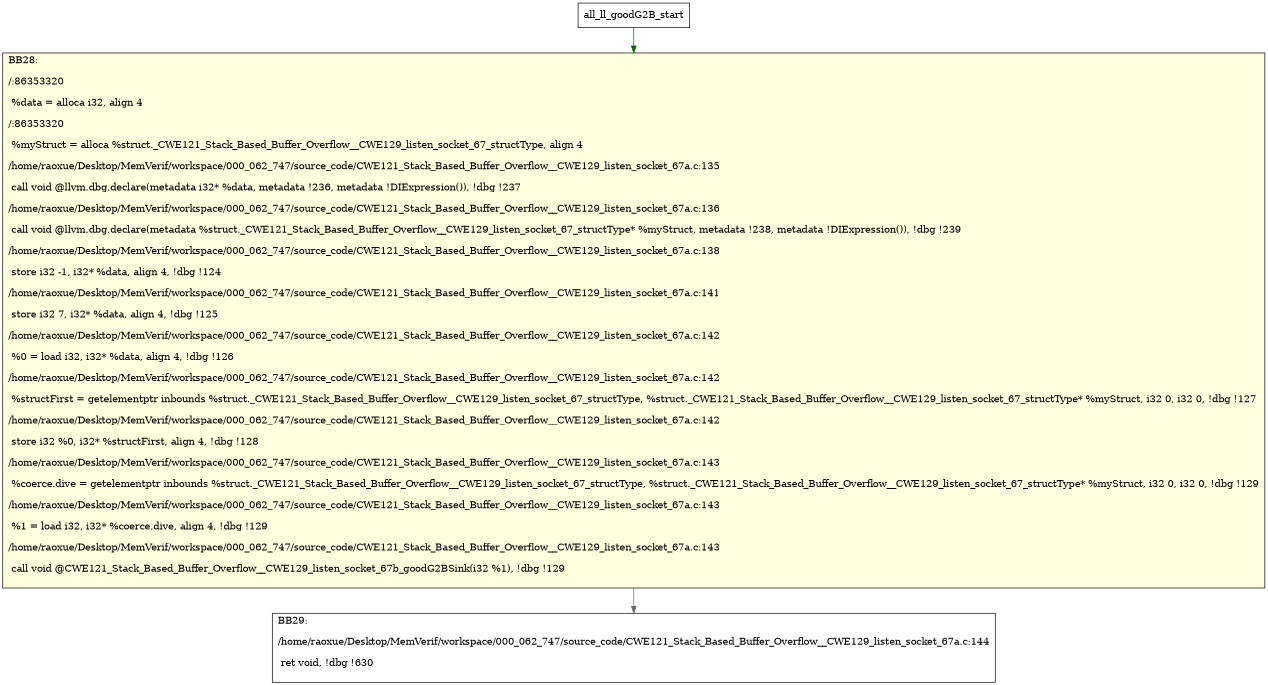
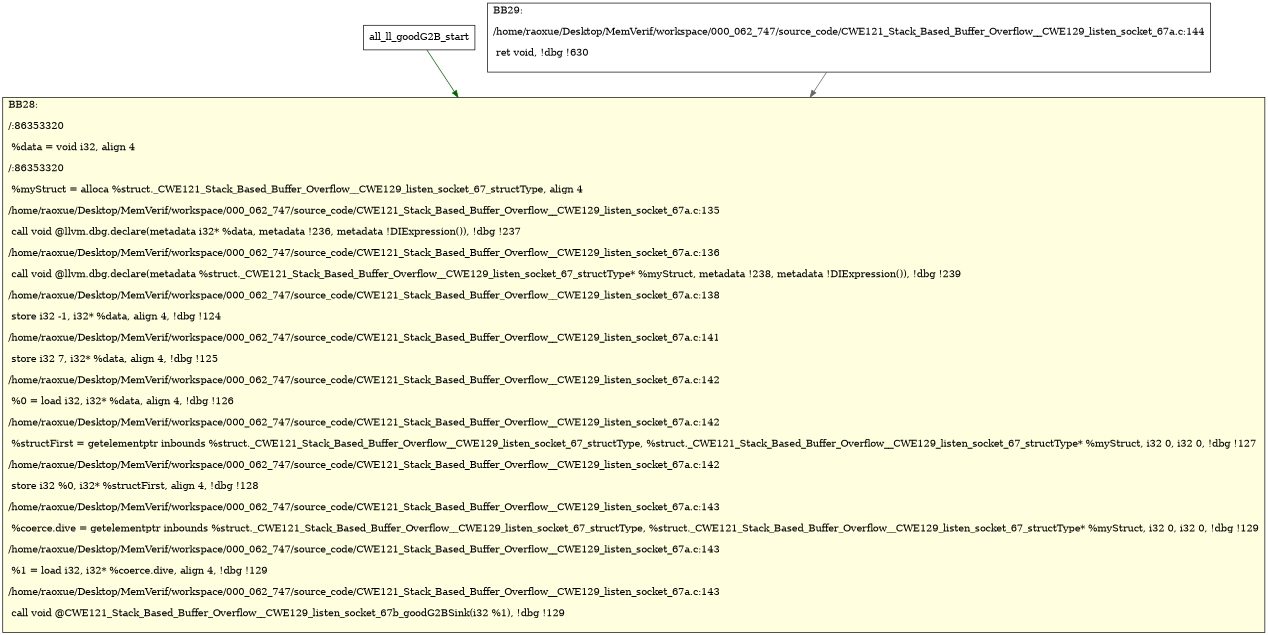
  digraph {
    node [fillcolor=white shape=record style=filled]
    n1 [label="{all_ll_goodG2B_start}"]
-   n2 [fillcolor=lightyellow label="{BB28:\l\l/:86353320\l\n  %data = alloca i32, align 4\l\n/:86353320\l\n  %myStruct = alloca %struct._CWE121_Stack_Based_Buffer_Overflow__CWE129_listen_socket_67_structType, align 4\l\n/home/raoxue/Desktop/MemVerif/workspace/000_062_747/source_code/CWE121_Stack_Based_Buffer_Overflow__CWE129_listen_socket_67a.c:135\l\n  call void @llvm.dbg.declare(metadata i32* %data, metadata !236, metadata !DIExpression()), !dbg !237\l\n/home/raoxue/Desktop/MemVerif/workspace/000_062_747/source_code/CWE121_Stack_Based_Buffer_Overflow__CWE129_listen_socket_67a.c:136\l\n  call void @llvm.dbg.declare(metadata %struct._CWE121_Stack_Based_Buffer_Overflow__CWE129_listen_socket_67_structType* %myStruct, metadata !238, metadata !DIExpression()), !dbg !239\l\n/home/raoxue/Desktop/MemVerif/workspace/000_062_747/source_code/CWE121_Stack_Based_Buffer_Overflow__CWE129_listen_socket_67a.c:138\l\n  store i32 -1, i32* %data, align 4, !dbg !124\l\n/home/raoxue/Desktop/MemVerif/workspace/000_062_747/source_code/CWE121_Stack_Based_Buffer_Overflow__CWE129_listen_socket_67a.c:141\l\n  store i32 7, i32* %data, align 4, !dbg !125\l\n/home/raoxue/Desktop/MemVerif/workspace/000_062_747/source_code/CWE121_Stack_Based_Buffer_Overflow__CWE129_listen_socket_67a.c:142\l\n  %0 = load i32, i32* %data, align 4, !dbg !126\l\n/home/raoxue/Desktop/MemVerif/workspace/000_062_747/source_code/CWE121_Stack_Based_Buffer_Overflow__CWE129_listen_socket_67a.c:142\l\n  %structFirst = getelementptr inbounds %struct._CWE121_Stack_Based_Buffer_Overflow__CWE129_listen_socket_67_structType, %struct._CWE121_Stack_Based_Buffer_Overflow__CWE129_listen_socket_67_structType* %myStruct, i32 0, i32 0, !dbg !127\l\n/home/raoxue/Desktop/MemVerif/workspace/000_062_747/source_code/CWE121_Stack_Based_Buffer_Overflow__CWE129_listen_socket_67a.c:142\l\n  store i32 %0, i32* %structFirst, align 4, !dbg !128\l\n/home/raoxue/Desktop/MemVerif/workspace/000_062_747/source_code/CWE121_Stack_Based_Buffer_Overflow__CWE129_listen_socket_67a.c:143\l\n  %coerce.dive = getelementptr inbounds %struct._CWE121_Stack_Based_Buffer_Overflow__CWE129_listen_socket_67_structType, %struct._CWE121_Stack_Based_Buffer_Overflow__CWE129_listen_socket_67_structType* %myStruct, i32 0, i32 0, !dbg !129\l\n/home/raoxue/Desktop/MemVerif/workspace/000_062_747/source_code/CWE121_Stack_Based_Buffer_Overflow__CWE129_listen_socket_67a.c:143\l\n  %1 = load i32, i32* %coerce.dive, align 4, !dbg !129\l\n/home/raoxue/Desktop/MemVerif/workspace/000_062_747/source_code/CWE121_Stack_Based_Buffer_Overflow__CWE129_listen_socket_67a.c:143\l\n  call void @CWE121_Stack_Based_Buffer_Overflow__CWE129_listen_socket_67b_goodG2BSink(i32 %1), !dbg !129\l\n}"]
+   n2 [fillcolor=lightyellow label="{BB28:\l\l/:86353320\l\n  %data = void i32, align 4\l\n/:86353320\l\n  %myStruct = alloca %struct._CWE121_Stack_Based_Buffer_Overflow__CWE129_listen_socket_67_structType, align 4\l\n/home/raoxue/Desktop/MemVerif/workspace/000_062_747/source_code/CWE121_Stack_Based_Buffer_Overflow__CWE129_listen_socket_67a.c:135\l\n  call void @llvm.dbg.declare(metadata i32* %data, metadata !236, metadata !DIExpression()), !dbg !237\l\n/home/raoxue/Desktop/MemVerif/workspace/000_062_747/source_code/CWE121_Stack_Based_Buffer_Overflow__CWE129_listen_socket_67a.c:136\l\n  call void @llvm.dbg.declare(metadata %struct._CWE121_Stack_Based_Buffer_Overflow__CWE129_listen_socket_67_structType* %myStruct, metadata !238, metadata !DIExpression()), !dbg !239\l\n/home/raoxue/Desktop/MemVerif/workspace/000_062_747/source_code/CWE121_Stack_Based_Buffer_Overflow__CWE129_listen_socket_67a.c:138\l\n  store i32 -1, i32* %data, align 4, !dbg !124\l\n/home/raoxue/Desktop/MemVerif/workspace/000_062_747/source_code/CWE121_Stack_Based_Buffer_Overflow__CWE129_listen_socket_67a.c:141\l\n  store i32 7, i32* %data, align 4, !dbg !125\l\n/home/raoxue/Desktop/MemVerif/workspace/000_062_747/source_code/CWE121_Stack_Based_Buffer_Overflow__CWE129_listen_socket_67a.c:142\l\n  %0 = load i32, i32* %data, align 4, !dbg !126\l\n/home/raoxue/Desktop/MemVerif/workspace/000_062_747/source_code/CWE121_Stack_Based_Buffer_Overflow__CWE129_listen_socket_67a.c:142\l\n  %structFirst = getelementptr inbounds %struct._CWE121_Stack_Based_Buffer_Overflow__CWE129_listen_socket_67_structType, %struct._CWE121_Stack_Based_Buffer_Overflow__CWE129_listen_socket_67_structType* %myStruct, i32 0, i32 0, !dbg !127\l\n/home/raoxue/Desktop/MemVerif/workspace/000_062_747/source_code/CWE121_Stack_Based_Buffer_Overflow__CWE129_listen_socket_67a.c:142\l\n  store i32 %0, i32* %structFirst, align 4, !dbg !128\l\n/home/raoxue/Desktop/MemVerif/workspace/000_062_747/source_code/CWE121_Stack_Based_Buffer_Overflow__CWE129_listen_socket_67a.c:143\l\n  %coerce.dive = getelementptr inbounds %struct._CWE121_Stack_Based_Buffer_Overflow__CWE129_listen_socket_67_structType, %struct._CWE121_Stack_Based_Buffer_Overflow__CWE129_listen_socket_67_structType* %myStruct, i32 0, i32 0, !dbg !129\l\n/home/raoxue/Desktop/MemVerif/workspace/000_062_747/source_code/CWE121_Stack_Based_Buffer_Overflow__CWE129_listen_socket_67a.c:143\l\n  %1 = load i32, i32* %coerce.dive, align 4, !dbg !129\l\n/home/raoxue/Desktop/MemVerif/workspace/000_062_747/source_code/CWE121_Stack_Based_Buffer_Overflow__CWE129_listen_socket_67a.c:143\l\n  call void @CWE121_Stack_Based_Buffer_Overflow__CWE129_listen_socket_67b_goodG2BSink(i32 %1), !dbg !129\l\n}"]
    n3 [label="{BB29:\l\l/home/raoxue/Desktop/MemVerif/workspace/000_062_747/source_code/CWE121_Stack_Based_Buffer_Overflow__CWE129_listen_socket_67a.c:144\l\n  ret void, !dbg !630\l\n}"]
    n1 -> n2 [color=darkgreen]
-   n2 -> n3 [color=gray40]
+   n3 -> n2 [color=gray40]
  }
